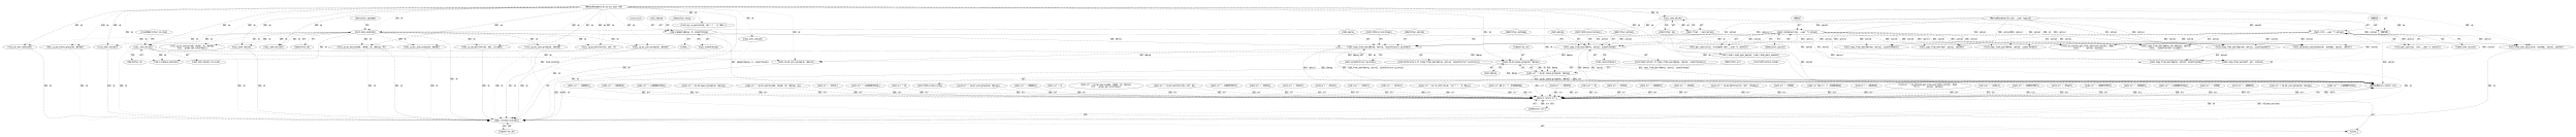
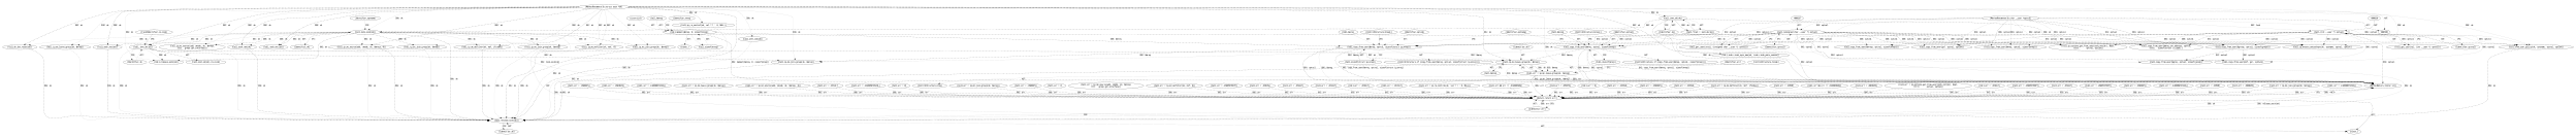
  digraph {
    fontname="Roboto Mono"
    node [fontname="Roboto Mono"]
    edge [fontname="Roboto Mono" style=dashed]
    n1 [label="(Call,ip_mc_leave_group(sk, &mreq))"]
    n2 [label="(Call,err = ip_mc_leave_group(sk, &mreq))"]
    n3 [label="(Call,release_sock(sk))"]
    n4 [label="(Call,&mreq)"]
    n5 [label="(MethodReturn,static int)"]
    n6 [label="(Return,return err;)"]
    n7 [label="(ControlStructure,else)"]
    n8 [label="(Block,)"]
    n9 [label="(Identifier,sk)"]
    n10 [label="(Call,inet_sk(sk))"]
    n11 [label="(Call,release_sock(sk))"]
    n12 [label="(Call,inet_sk(sk)->is_icsk)"]
    n13 [label="(Identifier,sk)"]
    n14 [label="(Call,ip_mc_join_group(sk, &mreq))"]
    n15 [label="(Call,lock_sock(sk))"]
    n16 [label="(Call,ip_mc_source(add, omode, sk, &mreqs, 0))"]
    n17 [label="(Call,sk_dst_reset(sk))"]
    n18 [label="(Call,ip_mc_source(add, omode, sk, &mreqs,\n\t\t\t\t   greqs.gsr_interface))"]
    n19 [label="(Call,ip_mc_msfilter(sk, msf, ifindex))"]
    n20 [label="(Call,ip_mc_msfilter(sk, msf, 0))"]
    n21 [label="(Call,ip_mc_leave_group(sk, &mreq))"]
    n22 [label="(Identifier,sk)"]
    n23 [label="(Call,sock_net(sk))"]
    n24 [label="(Call,ip_mc_join_group(sk, &mreq))"]
    n25 [label="(Call,xfrm_user_policy(sk, optname, optval, optlen))"]
    n26 [label="(Call,ip_mc_join_group(sk, &mreq))"]
    n27 [label="(Call,sock_net(sk))"]
    n28 [label="(Call,sock_net(sk))"]
    n29 [label="(Call,ip_mc_join_group(sk, &mreq))"]
    n30 [label="(Call,ip_ra_control(sk, val ? 1 : 0, NULL))"]
    n31 [label="(Call,inet_sk(sk))"]
    n32 [label="(Identifier,sk)"]
    n33 [label="(Call,*inet = inet_sk(sk))"]
    n34 [label="(Call,ip_mroute_setsockopt(sk, optname, optval, optlen))"]
    n35 [label="(MethodParameterIn,struct sock *sk)"]
    n36 [label="(Call,inet_csk(sk))"]
    n37 [label="(Call,icsk->icsk_sync_mss(sk, icsk->icsk_pmtu_cookie))"]
    1000108
    n39 [label="(Call,copy_from_user(&mreq, optval, sizeof(struct ip_mreq)))"]
    n40 [label="(Call,sizeof(struct ip_mreq))"]
    n41 [label="(ControlStructure,if (copy_from_user(&mreq, optval, sizeof(struct ip_mreq))))"]
    n42 [label="(Call,memset(&mreq, 0, sizeof(mreq)))"]
    n43 [label="(Block,)"]
    n44 [label="(Call,sizeof(mreq))"]
    n45 [label="(Call,(int __user *) optval)"]
    n46 [label="(Call,copy_from_user(&mreq, optval, sizeof(mreq)))"]
    n47 [label="(Call,ip_options_get_from_user(sock_net(sk), &opt,\n \t\t\t\t\t       optval, optlen))"]
    n48 [label="(Call,get_user(val, (int __user *) optval))"]
    n49 [label="(Call,copy_from_user(msf, gsr, optlen))"]
    n50 [label="(Call,copy_from_user(&mreqs, optval, sizeof(mreqs)))"]
    n51 [label="(Call,copy_from_user(&greqs, optval, sizeof(greqs)))"]
    n52 [label="(Call,copy_from_user(gsf, optval, optlen))"]
    n53 [label="(Call,copy_from_user(&mreq, optval, sizeof(mreq)))"]
    n54 [label="(Call,copy_from_user(&greq, optval, sizeof(greq)))"]
    n55 [label="(Call,copy_from_user(&mreq.imr_address, optval,\n\t\t\t\t\t   sizeof(struct in_addr)))"]
    n56 [label="(Identifier,optval)"]
    n57 [label="(Call,sizeof(mreq))"]
    n58 [label="(ControlStructure,if (copy_from_user(&mreq, optval, sizeof(mreq))))"]
    n59 [label="(MethodParameterIn,char __user *optval)"]
    n60 [label="(Call,(unsigned char __user *) optval)"]
    n61 [label="(Call,get_user(ucval, (unsigned char __user *) optval))"]
    n62 [label="(Identifier,optval)"]
    n63 [label="(Identifier,err)"]
    n64 [label="(Call,err = -EPROTO)"]
    n65 [label="(Call,&mreq)"]
    n66 [label="(Call,err = 0)"]
    n67 [label="(Identifier,mreq)"]
    n68 [label="(Call,err = -EINVAL)"]
    n69 [label="(Call,err = -ENOBUFS)"]
    n70 [label="(Call,err = -EINVAL)"]
    n71 [label="(Call,err = ip_mc_msfilter(sk, msf, ifindex))"]
    n72 [label="(Call,err = -EPERM)"]
    n73 [label="(Call,err && err != -EADDRINUSE)"]
    n74 [label="(Call,err = -ENOBUFS)"]
    n75 [label="(Call,err = ip_options_get_from_user(sock_net(sk), &opt,\n \t\t\t\t\t       optval, optlen))"]
    n76 [label="(Call,err = -EFAULT)"]
    n77 [label="(Call,err = -ENOPROTOOPT)"]
    n78 [label="(Call,err = -EFAULT)"]
    n79 [label="(Call,err = -ENOPROTOOPT)"]
    n80 [label="(Identifier,optval)"]
    n81 [label="(Call,err = -ENOBUFS)"]
    n82 [label="(Call,err = -EADDRNOTAVAIL)"]
    n83 [label="(Call,err = -EPERM)"]
    n84 [label="(Call,&mreq)"]
    n85 [label="(ControlStructure,break;)"]
    n86 [label="(Call,err = -ENOBUFS)"]
    n87 [label="(Identifier,optval)"]
    n88 [label="(Call,err = ip_mc_join_group(sk, &mreq))"]
    n89 [label="(Call,err = -EADDRNOTAVAIL)"]
    n90 [label="(Call,err = -ENOBUFS)"]
    n91 [label="(Call,err = -ENOBUFS)"]
    n92 [label="(Call,err = -EADDRNOTAVAIL)"]
    n93 [label="(Identifier,sk)"]
    n94 [label="(Call,err = ip_mc_leave_group(sk, &mreq))"]
    n95 [label="(Call,err = ip_mc_source(add, omode, sk, &mreqs, 0))"]
    n96 [label="(Identifier,err)"]
    n97 [label="(FieldIdentifier,is_icsk)"]
    n98 [label="(Call,err = -EFAULT)"]
    n99 [label="(Call,err = -EADDRNOTAVAIL)"]
    n100 [label="(Call,err = 0)"]
    n101 [label="(Call,&mreq)"]
    n102 [label="(Call,err = ip_mc_join_group(sk, &mreq))"]
    n103 [label="(Call,err = -ENOBUFS)"]
    n104 [label="(Identifier,optname)"]
    n105 [label="(Call,err = 0)"]
    n106 [label="(Call,err = ip_mc_source(add, omode, sk, &mreqs,\n\t\t\t\t   greqs.gsr_interface))"]
    n107 [label="(ControlStructure,break;)"]
    n108 [label="(Call,err = ip_mc_msfilter(sk, msf, 0))"]
    n109 [label="(Call,err = -ENOPROTOOPT)"]
    n110 [label="(Call,err = -EINVAL)"]
    n111 [label="(Call,err = -EFAULT)"]
    n112 [label="(Call,err = -EFAULT)"]
    n113 [label="(Identifier,optname)"]
    n114 [label="(Call,err = -EFAULT)"]
    n115 [label="(Call,err = -EFAULT)"]
    n116 [label="(Literal,0)"]
    n117 [label="(Call,err = ip_ra_control(sk, val ? 1 : 0, NULL))"]
    n118 [label="(Call,err && err != -EADDRINUSE)"]
    n119 [label="(ControlStructure,break;)"]
    1000220
    1000237
    n1 -> n2 [label="AST: "]
    n1 -> n2 [label="DDG: sk"]
    n1 -> n2 [label="DDG: &mreq" style=dotted]
    n1 -> n3 [label="DDG: sk"]
    n1 -> n4 [label="CFG: "]
    n1 -> n5 [label="DDG: &mreq" style=dotted]
    n2 -> n1 [label="CFG: " style=dotted]
    n2 -> n5 [label="DDG: err"]
    n2 -> n5 [label="DDG: ip_mc_leave_group(sk, &mreq)"]
    n2 -> n6 [label="DDG: err"]
    n2 -> n7 [label="AST: " style=dotted]
    n3 -> n5 [label="DDG: sk" style=dotted]
    n3 -> n5 [label="DDG: release_sock(sk)" style=dotted]
    n3 -> n8 [label="AST: " style=dotted]
    n3 -> n9 [label="CFG: "]
    n4 -> n1 [label="AST: "]
    n5 -> n6 [label="CFG: "]
    n6 -> n5 [label="DDG: <RET>" style=dotted]
    n6 -> n8 [label="AST: "]
    n6 -> n63 [label="CFG: " style=dotted]
    n9 -> n3 [label="AST: " style=dotted]
    n10 -> n1 [label="DDG: sk"]
    n10 -> n3 [label="DDG: sk" style=dotted]
    n10 -> n11 [label="DDG: sk" style=dotted]
    n10 -> n12 [label="AST: "]
    n10 -> n13 [label="CFG: " style=dotted]
    n10 -> n14 [label="DDG: sk"]
    n13 -> n10 [label="AST: " style=dotted]
    n14 -> n3 [label="DDG: sk"]
    n15 -> n3 [label="DDG: sk"]
    n15 -> n5 [label="DDG: lock_sock(sk)" style=dotted]
    n15 -> n8 [label="AST: " style=dotted]
    n15 -> n10 [label="DDG: sk" style=dotted]
    n15 -> n11 [label="DDG: sk"]
    n15 -> n16 [label="DDG: sk" style=dotted]
    n15 -> n17 [label="DDG: sk" style=dotted]
    n15 -> n18 [label="DDG: sk"]
    n15 -> n19 [label="DDG: sk" style=dotted]
    n15 -> n20 [label="DDG: sk" style=dotted]
    n15 -> n21 [label="DDG: sk" style=dotted]
    n15 -> n22 [label="CFG: "]
    n15 -> n23 [label="DDG: sk" style=dotted]
    n15 -> n24 [label="DDG: sk"]
    n15 -> n25 [label="DDG: sk"]
    n15 -> n26 [label="DDG: sk"]
    n15 -> n27 [label="DDG: sk"]
    n15 -> n28 [label="DDG: sk"]
    n15 -> n29 [label="DDG: sk"]
    n16 -> n3 [label="DDG: sk"]
    n17 -> n3 [label="DDG: sk"]
    n18 -> n3 [label="DDG: sk" style=dotted]
    n19 -> n3 [label="DDG: sk"]
    n20 -> n3 [label="DDG: sk"]
    n21 -> n3 [label="DDG: sk" style=dotted]
    n22 -> n15 [label="AST: " style=dotted]
    n23 -> n3 [label="DDG: sk"]
    n24 -> n3 [label="DDG: sk" style=dotted]
    n25 -> n3 [label="DDG: sk"]
    n26 -> n3 [label="DDG: sk"]
    n27 -> n3 [label="DDG: sk"]
    n28 -> n3 [label="DDG: sk" style=dotted]
    n29 -> n3 [label="DDG: sk" style=dotted]
    n30 -> n3 [label="DDG: sk" style=dotted]
    n31 -> n5 [label="DDG: sk"]
    n31 -> n15 [label="DDG: sk"]
    n31 -> n32 [label="CFG: "]
    n31 -> n33 [label="AST: " style=dotted]
    n31 -> n33 [label="DDG: sk"]
    n31 -> n34 [label="DDG: sk"]
    n32 -> n31 [label="AST: "]
    n33 -> n31 [label="CFG: "]
    n35 -> n1 [label="DDG: sk"]
    n35 -> n3 [label="DDG: sk"]
    n35 -> n5 [label="DDG: sk" style=dotted]
    n35 -> n10 [label="DDG: sk"]
    n35 -> n11 [label="DDG: sk" style=dotted]
    n35 -> n14 [label="DDG: sk" style=dotted]
    n35 -> n15 [label="DDG: sk" style=dotted]
    n35 -> n16 [label="DDG: sk"]
    n35 -> n17 [label="DDG: sk"]
    n35 -> n18 [label="DDG: sk" style=dotted]
    n35 -> n19 [label="DDG: sk"]
    n35 -> n20 [label="DDG: sk" style=dotted]
    n35 -> n21 [label="DDG: sk" style=dotted]
    n35 -> n23 [label="DDG: sk"]
    n35 -> n24 [label="DDG: sk" style=dotted]
    n35 -> n25 [label="DDG: sk" style=dotted]
    n35 -> n26 [label="DDG: sk" style=dotted]
    n35 -> n27 [label="DDG: sk"]
    n35 -> n28 [label="DDG: sk"]
    n35 -> n29 [label="DDG: sk" style=dotted]
    n35 -> n30 [label="DDG: sk"]
    n35 -> n31 [label="DDG: sk"]
    n35 -> n34 [label="DDG: sk" style=dotted]
    n35 -> n36 [label="DDG: sk" style=dotted]
    n35 -> n37 [label="DDG: sk"]
    n35 -> 1000108 [label="AST: " style=dotted]
    n36 -> n3 [label="DDG: sk" style=dotted]
    n37 -> n3 [label="DDG: sk" style=dotted]
    n39 -> n1 [label="DDG: &mreq" style=dotted]
    n39 -> n5 [label="DDG: optval"]
    n39 -> n5 [label="DDG: &mreq" style=dotted]
    n39 -> n5 [label="DDG: copy_from_user(&mreq, optval, sizeof(struct ip_mreq))"]
    n39 -> n14 [label="DDG: &mreq"]
    n39 -> n40 [label="CFG: " style=dotted]
    n39 -> n41 [label="AST: " style=dotted]
    n40 -> n39 [label="AST: "]
    n42 -> n5 [label="DDG: memset(&mreq, 0, sizeof(mreq))"]
    n42 -> n39 [label="DDG: &mreq"]
    n42 -> n43 [label="AST: "]
    n42 -> n44 [label="CFG: " style=dotted]
    n44 -> n42 [label="AST: " style=dotted]
    n45 -> n5 [label="DDG: optval"]
    n45 -> n25 [label="DDG: optval" style=dotted]
+   n45 -> n34 [label="DDG: optval"]
    n45 -> n39 [label="DDG: optval"]
    n45 -> n46 [label="DDG: optval"]
    n45 -> n47 [label="DDG: optval"]
    n45 -> n48 [label="AST: " style=dotted]
    n45 -> n48 [label="DDG: optval"]
    n45 -> n49 [label="DDG: optval" style=dotted]
    n45 -> n50 [label="DDG: optval"]
    n45 -> n51 [label="DDG: optval" style=dotted]
    n45 -> n52 [label="DDG: optval" style=dotted]
    n45 -> n53 [label="DDG: optval" style=dotted]
    n45 -> n54 [label="DDG: optval" style=dotted]
    n45 -> n55 [label="DDG: optval" style=dotted]
    n45 -> n56 [label="CFG: "]
    n46 -> n1 [label="DDG: &mreq"]
    n46 -> n5 [label="DDG: copy_from_user(&mreq, optval, sizeof(mreq))"]
    n46 -> n5 [label="DDG: &mreq"]
    n46 -> n5 [label="DDG: optval" style=dotted]
    n46 -> n14 [label="DDG: &mreq" style=dotted]
    n46 -> n57 [label="CFG: " style=dotted]
    n46 -> n58 [label="AST: "]
    n48 -> n45 [label="CFG: " style=dotted]
    n51 -> n54 [label="DDG: optval"]
    n56 -> n45 [label="AST: "]
    n57 -> n46 [label="AST: " style=dotted]
    n59 -> n5 [label="DDG: optval" style=dotted]
    n59 -> n25 [label="DDG: optval" style=dotted]
    n59 -> n34 [label="DDG: optval"]
    n59 -> 1000108 [label="AST: "]
    n59 -> n39 [label="DDG: optval"]
-   n59 -> n45 [label="DDG: optval" style=dotted]
+   n59 -> n45 [label="DDG: lock" style=dotted]
    n59 -> n46 [label="DDG: optval" style=dotted]
    n59 -> n47 [label="DDG: optval" style=dotted]
-   n59 -> n49 [label="DDG: optval"]
+   n51 -> n49 [label="DDG: optval"]
    n59 -> n50 [label="DDG: optval" style=dotted]
    n59 -> n51 [label="DDG: optval"]
    n59 -> n52 [label="DDG: optval"]
    n59 -> n53 [label="DDG: optval" style=dotted]
    n59 -> n55 [label="DDG: optval" style=dotted]
    n59 -> n60 [label="DDG: optval" style=dotted]
    n60 -> n5 [label="DDG: optval"]
    n60 -> n25 [label="DDG: optval" style=dotted]
    n60 -> n34 [label="DDG: optval"]
    n60 -> n39 [label="DDG: optval"]
    n60 -> n46 [label="DDG: optval"]
    n60 -> n47 [label="DDG: optval"]
    n60 -> n49 [label="DDG: optval"]
    n60 -> n50 [label="DDG: optval" style=dotted]
    n60 -> n51 [label="DDG: optval"]
    n60 -> n52 [label="DDG: optval"]
    n60 -> n53 [label="DDG: optval"]
    n60 -> n54 [label="DDG: optval" style=dotted]
    n60 -> n55 [label="DDG: optval"]
    n60 -> n61 [label="AST: "]
    n60 -> n61 [label="DDG: optval"]
    n60 -> n62 [label="CFG: "]
    n61 -> n60 [label="CFG: "]
    n62 -> n60 [label="AST: " style=dotted]
    n63 -> n3 [label="CFG: " style=dotted]
    n63 -> n6 [label="AST: " style=dotted]
    n63 -> n6 [label="DDG: err" style=dotted]
    n64 -> n6 [label="DDG: err"]
    n65 -> n42 [label="AST: " style=dotted]
    n66 -> n6 [label="DDG: err" style=dotted]
    n67 -> n42 [label="CFG: "]
    n68 -> n6 [label="DDG: err" style=dotted]
    n69 -> n6 [label="DDG: err" style=dotted]
    n70 -> n6 [label="DDG: err"]
    n71 -> n6 [label="DDG: err"]
    n72 -> n6 [label="DDG: err" style=dotted]
    n73 -> n6 [label="DDG: err" style=dotted]
    n74 -> n6 [label="DDG: err"]
    n75 -> n6 [label="DDG: err"]
    n76 -> n6 [label="DDG: err"]
    n77 -> n6 [label="DDG: err"]
    n78 -> n6 [label="DDG: err" style=dotted]
    n79 -> n6 [label="DDG: err"]
    n80 -> n39 [label="AST: " style=dotted]
    n81 -> n6 [label="DDG: err"]
    n82 -> n6 [label="DDG: err" style=dotted]
    n83 -> n6 [label="DDG: err"]
    n84 -> n39 [label="AST: " style=dotted]
    n85 -> n2 [label="CFG: "]
    n86 -> n6 [label="DDG: err" style=dotted]
    n87 -> n46 [label="AST: "]
    n88 -> n6 [label="DDG: err"]
    n89 -> n6 [label="DDG: err" style=dotted]
    n90 -> n6 [label="DDG: err"]
    n91 -> n6 [label="DDG: err"]
    n92 -> n6 [label="DDG: err" style=dotted]
    n93 -> n1 [label="AST: " style=dotted]
    n94 -> n6 [label="DDG: err" style=dotted]
    n95 -> n6 [label="DDG: err"]
    n96 -> n2 [label="AST: " style=dotted]
    n97 -> n10 [label="CFG: "]
    n98 -> n6 [label="DDG: err"]
    n99 -> n6 [label="DDG: err" style=dotted]
    n100 -> n6 [label="DDG: err"]
    n101 -> n46 [label="AST: "]
    n102 -> n6 [label="DDG: err"]
    n103 -> n6 [label="DDG: err"]
    n104 -> n39 [label="CFG: " style=dotted]
    n104 -> n46 [label="CFG: " style=dotted]
    n105 -> n6 [label="DDG: err" style=dotted]
    n106 -> n6 [label="DDG: err" style=dotted]
    n107 -> n46 [label="CFG: " style=dotted]
    n108 -> n6 [label="DDG: err"]
    n109 -> n6 [label="DDG: err" style=dotted]
    n110 -> n6 [label="DDG: err"]
    n111 -> n6 [label="DDG: err" style=dotted]
    n112 -> n6 [label="DDG: err"]
    n113 -> n15 [label="CFG: " style=dotted]
    n114 -> n6 [label="DDG: err"]
    n115 -> n6 [label="DDG: err" style=dotted]
    n116 -> n42 [label="AST: " style=dotted]
    n117 -> n6 [label="DDG: err"]
    n118 -> n6 [label="DDG: err"]
    n119 -> n39 [label="CFG: "]
    1000220 -> n45 [label="AST: "]
    1000237 -> n60 [label="AST: " style=dotted]
  }
